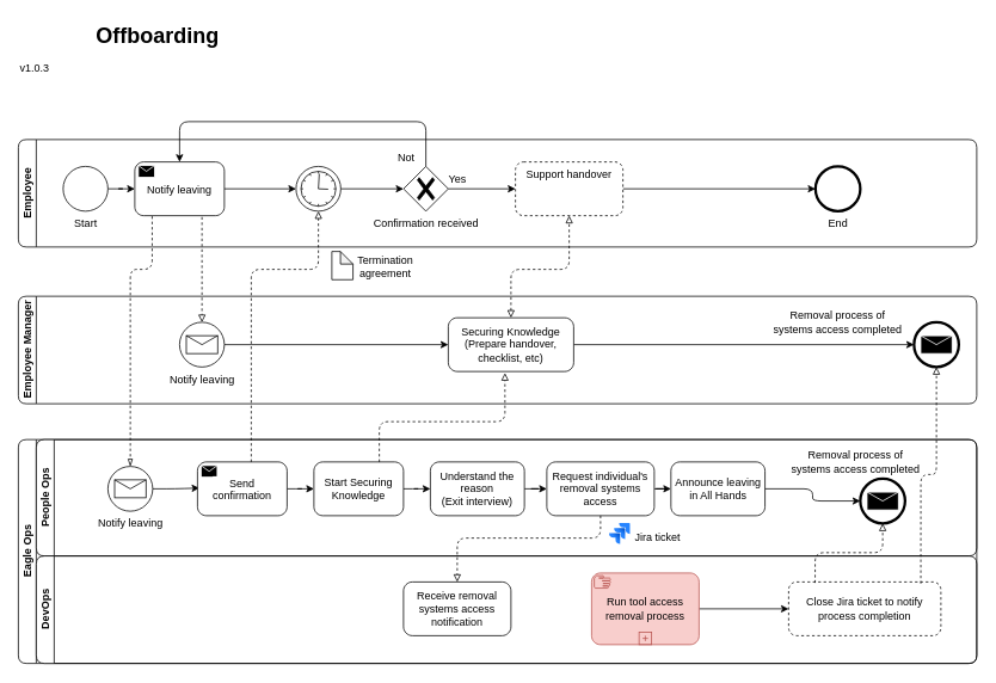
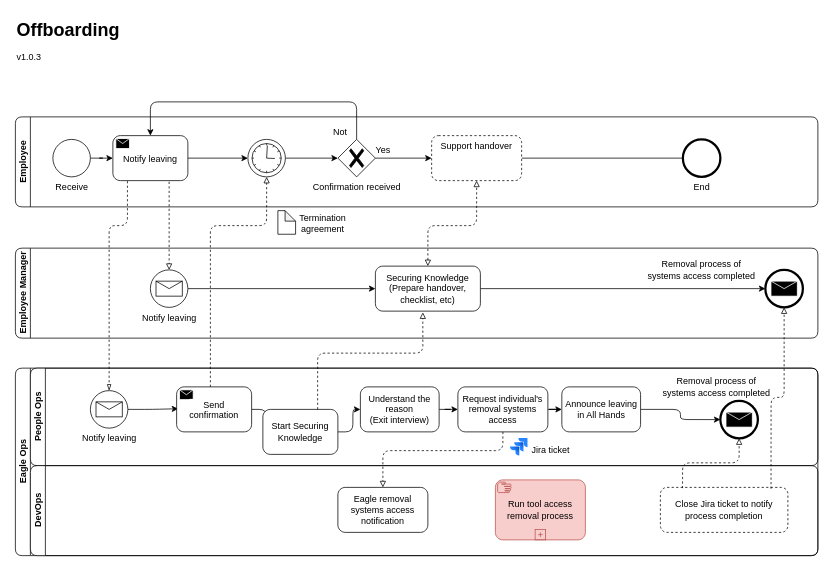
  <mxCell id="0" />
  <mxCell id="1" parent="0" />
  <mxCell id="2" value="Eagle Ops" style="swimlane;childLayout=stackLayout;resizeParent=1;resizeParentMax=0;horizontal=0;startSize=20;horizontalStack=0;html=1;rounded=1;" parent="1" vertex="1"><mxGeometry x="20" y="490" width="1070" height="250" as="geometry" /></mxCell>
  <mxCell id="3" value="People Ops" style="swimlane;startSize=20;horizontal=0;html=1;rounded=1;" parent="2" vertex="1"><mxGeometry x="20" width="1050" height="130" as="geometry" /></mxCell>
  <mxCell id="4" style="edgeStyle=orthogonalEdgeStyle;rounded=1;orthogonalLoop=1;jettySize=auto;html=1;entryX=0.021;entryY=0.486;entryDx=0;entryDy=0;entryPerimeter=0;" parent="3" source="5" target="7" edge="1"><mxGeometry relative="1" as="geometry" /></mxCell>
  <mxCell id="5" value="Notify leaving" style="points=[[0.145,0.145,0],[0.5,0,0],[0.855,0.145,0],[1,0.5,0],[0.855,0.855,0],[0.5,1,0],[0.145,0.855,0],[0,0.5,0]];shape=mxgraph.bpmn.event;html=1;verticalLabelPosition=bottom;labelBackgroundColor=#ffffff;verticalAlign=top;align=center;perimeter=ellipsePerimeter;outlineConnect=0;aspect=fixed;outline=standard;symbol=message;rounded=1;" parent="3" vertex="1"><mxGeometry x="80" y="30" width="50" height="50" as="geometry" /></mxCell>
  <mxCell id="6" style="edgeStyle=orthogonalEdgeStyle;rounded=1;orthogonalLoop=1;jettySize=auto;html=1;entryX=0;entryY=0.5;entryDx=0;entryDy=0;entryPerimeter=0;" parent="3" source="7" target="9" edge="1"><mxGeometry relative="1" as="geometry" /></mxCell>
- <mxCell id="7" value="Send &#10;confirmation" style="shape=mxgraph.bpmn.task;rectStyle=rounded;size=10;taskMarker=send;labelBackgroundColor=#ffffff;" parent="3" vertex="1"><mxGeometry x="180" y="25" width="100" height="60" as="geometry" /></mxCell>
+ <mxCell id="7" value="Send &#10;confirmation" style="shape=mxgraph.bpmn.task;rectStyle=rounded;size=10;taskMarker=send;labelBackgroundColor=#ffffff;" parent="3" vertex="1"><mxGeometry x="195" y="25" width="100" height="60" as="geometry" /></mxCell>
  <mxCell id="8" style="edgeStyle=orthogonalEdgeStyle;rounded=1;orthogonalLoop=1;jettySize=auto;html=1;entryX=0;entryY=0.5;entryDx=0;entryDy=0;entryPerimeter=0;" parent="3" source="9" target="11" edge="1"><mxGeometry relative="1" as="geometry" /></mxCell>
- <mxCell id="9" value="Start Securing Knowledge" style="points=[[0.25,0,0],[0.5,0,0],[0.75,0,0],[1,0.25,0],[1,0.5,0],[1,0.75,0],[0.75,1,0],[0.5,1,0],[0.25,1,0],[0,0.75,0],[0,0.5,0],[0,0.25,0]];shape=mxgraph.bpmn.task;whiteSpace=wrap;rectStyle=rounded;size=10;html=1;container=1;expand=0;collapsible=0;taskMarker=abstract;rounded=1;" parent="3" vertex="1"><mxGeometry x="310" y="25" width="100" height="60" as="geometry" /></mxCell>
+ <mxCell id="9" value="Start Securing Knowledge" style="points=[[0.25,0,0],[0.5,0,0],[0.75,0,0],[1,0.25,0],[1,0.5,0],[1,0.75,0],[0.75,1,0],[0.5,1,0],[0.25,1,0],[0,0.75,0],[0,0.5,0],[0,0.25,0]];shape=mxgraph.bpmn.task;whiteSpace=wrap;rectStyle=rounded;size=10;html=1;container=1;expand=0;collapsible=0;taskMarker=abstract;rounded=1;" parent="3" vertex="1"><mxGeometry x="310" y="55" width="100" height="60" as="geometry" /></mxCell>
  <mxCell id="10" style="edgeStyle=orthogonalEdgeStyle;rounded=1;orthogonalLoop=1;jettySize=auto;html=1;" parent="3" source="11" target="13" edge="1"><mxGeometry relative="1" as="geometry" /></mxCell>
  <mxCell id="11" value="Understand the reason&lt;br&gt;(Exit interview)" style="points=[[0.25,0,0],[0.5,0,0],[0.75,0,0],[1,0.25,0],[1,0.5,0],[1,0.75,0],[0.75,1,0],[0.5,1,0],[0.25,1,0],[0,0.75,0],[0,0.5,0],[0,0.25,0]];shape=mxgraph.bpmn.task;whiteSpace=wrap;rectStyle=rounded;size=10;html=1;container=1;expand=0;collapsible=0;taskMarker=abstract;rounded=1;" parent="3" vertex="1"><mxGeometry x="440" y="25" width="105" height="60" as="geometry" /></mxCell>
  <mxCell id="12" style="edgeStyle=orthogonalEdgeStyle;rounded=1;orthogonalLoop=1;jettySize=auto;html=1;" parent="3" source="13" target="15" edge="1"><mxGeometry relative="1" as="geometry" /></mxCell>
  <mxCell id="13" value="Request individual's removal systems access" style="points=[[0.25,0,0],[0.5,0,0],[0.75,0,0],[1,0.25,0],[1,0.5,0],[1,0.75,0],[0.75,1,0],[0.5,1,0],[0.25,1,0],[0,0.75,0],[0,0.5,0],[0,0.25,0]];shape=mxgraph.bpmn.task;whiteSpace=wrap;rectStyle=rounded;size=10;html=1;container=1;expand=0;collapsible=0;taskMarker=abstract;rounded=1;" parent="3" vertex="1"><mxGeometry x="570" y="25" width="120" height="60" as="geometry" /></mxCell>
  <mxCell id="14" value="" style="edgeStyle=orthogonalEdgeStyle;rounded=1;orthogonalLoop=1;jettySize=auto;html=1;entryX=0;entryY=0.5;entryDx=0;entryDy=0;entryPerimeter=0;" parent="3" source="15" target="18" edge="1"><mxGeometry relative="1" as="geometry"><mxPoint x="890" y="55" as="targetPoint" /></mxGeometry></mxCell>
  <mxCell id="15" value="Announce leaving in All Hands" style="points=[[0.25,0,0],[0.5,0,0],[0.75,0,0],[1,0.25,0],[1,0.5,0],[1,0.75,0],[0.75,1,0],[0.5,1,0],[0.25,1,0],[0,0.75,0],[0,0.5,0],[0,0.25,0]];shape=mxgraph.bpmn.task;whiteSpace=wrap;rectStyle=rounded;size=10;html=1;container=1;expand=0;collapsible=0;taskMarker=abstract;rounded=1;" parent="3" vertex="1"><mxGeometry x="708.62" y="25" width="105" height="60" as="geometry" /></mxCell>
  <mxCell id="16" value="" style="image;html=1;image=img/lib/atlassian/Jira_Logo.svg;rounded=1;aspect=fixed;" parent="3" vertex="1"><mxGeometry x="640" y="93.62" width="23.622" height="23.62" as="geometry" /></mxCell>
  <mxCell id="17" value="Jira ticket" style="text;html=1;strokeColor=none;fillColor=none;align=center;verticalAlign=middle;whiteSpace=wrap;rounded=0;" parent="3" vertex="1"><mxGeometry x="663.62" y="93.62" width="60" height="30" as="geometry" /></mxCell>
  <mxCell id="18" value="" style="points=[[0.145,0.145,0],[0.5,0,0],[0.855,0.145,0],[1,0.5,0],[0.855,0.855,0],[0.5,1,0],[0.145,0.855,0],[0,0.5,0]];shape=mxgraph.bpmn.event;html=1;verticalLabelPosition=bottom;labelBackgroundColor=#ffffff;verticalAlign=top;align=center;perimeter=ellipsePerimeter;outlineConnect=0;aspect=fixed;outline=end;symbol=message;rounded=1;" parent="3" vertex="1"><mxGeometry x="920" y="43.62" width="50" height="50" as="geometry" /></mxCell>
  <mxCell id="19" value="Removal process of systems access completed" style="text;html=1;align=center;verticalAlign=middle;whiteSpace=wrap;rounded=0;" parent="3" vertex="1"><mxGeometry x="840" y="10" width="150" height="30" as="geometry" /></mxCell>
  <mxCell id="20" value="DevOps" style="swimlane;startSize=20;horizontal=0;html=1;rounded=1;" parent="2" vertex="1"><mxGeometry x="20" y="130" width="1050" height="120" as="geometry" /></mxCell>
- <mxCell id="21" value="Receive removal systems access notification" style="points=[[0.25,0,0],[0.5,0,0],[0.75,0,0],[1,0.25,0],[1,0.5,0],[1,0.75,0],[0.75,1,0],[0.5,1,0],[0.25,1,0],[0,0.75,0],[0,0.5,0],[0,0.25,0]];shape=mxgraph.bpmn.task;whiteSpace=wrap;rectStyle=rounded;size=10;html=1;container=1;expand=0;collapsible=0;taskMarker=abstract;rounded=1;" parent="20" vertex="1"><mxGeometry x="410" y="29" width="120" height="60" as="geometry" /></mxCell>
- <mxCell id="22" value="" style="edgeStyle=orthogonalEdgeStyle;rounded=1;orthogonalLoop=1;jettySize=auto;html=1;exitX=1;exitY=0.5;exitDx=0;exitDy=0;exitPerimeter=0;" parent="20" source="24" target="23" edge="1"><mxGeometry relative="1" as="geometry"><mxPoint x="760" y="59" as="sourcePoint" /></mxGeometry></mxCell>
+ <mxCell id="21" value="Eagle removal systems access notification" style="points=[[0.25,0,0],[0.5,0,0],[0.75,0,0],[1,0.25,0],[1,0.5,0],[1,0.75,0],[0.75,1,0],[0.5,1,0],[0.25,1,0],[0,0.75,0],[0,0.5,0],[0,0.25,0]];shape=mxgraph.bpmn.task;whiteSpace=wrap;rectStyle=rounded;size=10;html=1;container=1;expand=0;collapsible=0;taskMarker=abstract;rounded=1;" parent="20" vertex="1"><mxGeometry x="410" y="29" width="120" height="60" as="geometry" /></mxCell>
  <mxCell id="23" value="Close Jira ticket to notify process completion" style="whiteSpace=wrap;html=1;rounded=1;dashed=1;" parent="20" vertex="1"><mxGeometry x="840" y="29" width="170" height="60" as="geometry" /></mxCell>
  <mxCell id="24" value="Run tool access removal process" style="points=[[0.25,0,0],[0.5,0,0],[0.75,0,0],[1,0.25,0],[1,0.5,0],[1,0.75,0],[0.75,1,0],[0.5,1,0],[0.25,1,0],[0,0.75,0],[0,0.5,0],[0,0.25,0]];shape=mxgraph.bpmn.task;whiteSpace=wrap;rectStyle=rounded;size=10;html=1;taskMarker=manual;isLoopSub=1;fillColor=#f8cecc;strokeColor=#b85450;" parent="20" vertex="1"><mxGeometry x="620" y="19" width="120" height="80" as="geometry" /></mxCell>
  <mxCell id="25" style="edgeStyle=orthogonalEdgeStyle;rounded=1;orthogonalLoop=1;jettySize=auto;html=1;entryX=0.5;entryY=0;entryDx=0;entryDy=0;entryPerimeter=0;dashed=1;endArrow=block;endFill=0;" parent="2" source="13" target="21" edge="1"><mxGeometry relative="1" as="geometry"><Array as="points"><mxPoint x="650" y="110" /><mxPoint x="490" y="110" /></Array></mxGeometry></mxCell>
  <mxCell id="26" style="edgeStyle=orthogonalEdgeStyle;rounded=1;orthogonalLoop=1;jettySize=auto;html=1;dashed=1;endArrow=block;endFill=0;exitX=0.174;exitY=0.017;exitDx=0;exitDy=0;exitPerimeter=0;" parent="2" source="23" target="18" edge="1"><mxGeometry relative="1" as="geometry"><mxPoint x="965" y="85" as="targetPoint" /></mxGeometry></mxCell>
  <mxCell id="27" value="&lt;div&gt;Employee&lt;/div&gt;" style="swimlane;startSize=20;horizontal=0;html=1;whiteSpace=wrap;rounded=1;" parent="1" vertex="1"><mxGeometry x="20" y="155" width="1070" height="120" as="geometry" /></mxCell>
  <mxCell id="28" value="" style="edgeStyle=orthogonalEdgeStyle;orthogonalLoop=1;jettySize=auto;html=1;" parent="27" source="29" target="31" edge="1"><mxGeometry relative="1" as="geometry" /></mxCell>
- <mxCell id="29" value="Start" style="points=[[0.145,0.145,0],[0.5,0,0],[0.855,0.145,0],[1,0.5,0],[0.855,0.855,0],[0.5,1,0],[0.145,0.855,0],[0,0.5,0]];shape=mxgraph.bpmn.event;html=1;verticalLabelPosition=bottom;labelBackgroundColor=#ffffff;verticalAlign=top;align=center;perimeter=ellipsePerimeter;outlineConnect=0;aspect=fixed;outline=standard;symbol=general;rounded=1;" parent="27" vertex="1"><mxGeometry x="50" y="30" width="50" height="50" as="geometry" /></mxCell>
+ <mxCell id="29" value="Receive" style="points=[[0.145,0.145,0],[0.5,0,0],[0.855,0.145,0],[1,0.5,0],[0.855,0.855,0],[0.5,1,0],[0.145,0.855,0],[0,0.5,0]];shape=mxgraph.bpmn.event;html=1;verticalLabelPosition=bottom;labelBackgroundColor=#ffffff;verticalAlign=top;align=center;perimeter=ellipsePerimeter;outlineConnect=0;aspect=fixed;outline=standard;symbol=general;rounded=1;" parent="27" vertex="1"><mxGeometry x="50" y="30" width="50" height="50" as="geometry" /></mxCell>
  <mxCell id="30" style="edgeStyle=orthogonalEdgeStyle;rounded=1;orthogonalLoop=1;jettySize=auto;html=1;" parent="27" source="31" target="33" edge="1"><mxGeometry relative="1" as="geometry" /></mxCell>
  <mxCell id="31" value="Notify leaving" style="shape=mxgraph.bpmn.task;rectStyle=rounded;size=10;taskMarker=send;labelBackgroundColor=#ffffff;" parent="27" vertex="1"><mxGeometry x="130" y="25" width="100" height="60" as="geometry" /></mxCell>
  <mxCell id="32" style="edgeStyle=orthogonalEdgeStyle;rounded=1;orthogonalLoop=1;jettySize=auto;html=1;entryX=0;entryY=0.5;entryDx=0;entryDy=0;entryPerimeter=0;" parent="27" source="33" target="36" edge="1"><mxGeometry relative="1" as="geometry" /></mxCell>
  <mxCell id="33" value="" style="points=[[0.145,0.145,0],[0.5,0,0],[0.855,0.145,0],[1,0.5,0],[0.855,0.855,0],[0.5,1,0],[0.145,0.855,0],[0,0.5,0]];shape=mxgraph.bpmn.event;html=1;verticalLabelPosition=bottom;labelBackgroundColor=#ffffff;verticalAlign=top;align=center;perimeter=ellipsePerimeter;outlineConnect=0;aspect=fixed;outline=standard;symbol=timer;rounded=1;" parent="27" vertex="1"><mxGeometry x="310" y="30" width="50" height="50" as="geometry" /></mxCell>
  <mxCell id="34" style="edgeStyle=orthogonalEdgeStyle;rounded=1;orthogonalLoop=1;jettySize=auto;html=1;" parent="27" source="36" target="31" edge="1"><mxGeometry relative="1" as="geometry"><Array as="points"><mxPoint x="455" y="-20" /><mxPoint x="180" y="-20" /></Array></mxGeometry></mxCell>
  <mxCell id="35" value="" style="edgeStyle=orthogonalEdgeStyle;rounded=1;orthogonalLoop=1;jettySize=auto;html=1;" parent="27" source="36" target="38" edge="1"><mxGeometry relative="1" as="geometry" /></mxCell>
  <mxCell id="36" value="Confirmation received" style="points=[[0.25,0.25,0],[0.5,0,0],[0.75,0.25,0],[1,0.5,0],[0.75,0.75,0],[0.5,1,0],[0.25,0.75,0],[0,0.5,0]];shape=mxgraph.bpmn.gateway2;html=1;verticalLabelPosition=bottom;labelBackgroundColor=#ffffff;verticalAlign=top;align=center;perimeter=rhombusPerimeter;outlineConnect=0;outline=none;symbol=none;gwType=exclusive;rounded=1;" parent="27" vertex="1"><mxGeometry x="430" y="30" width="50" height="50" as="geometry" /></mxCell>
- <mxCell id="37" style="edgeStyle=orthogonalEdgeStyle;rounded=1;orthogonalLoop=1;jettySize=auto;html=1;entryX=0;entryY=0.5;entryDx=0;entryDy=0;entryPerimeter=0;" parent="27" source="38" target="39" edge="1"><mxGeometry relative="1" as="geometry" /></mxCell>
+ <mxCell id="37" style="edgeStyle=orthogonalEdgeStyle;rounded=1;orthogonalLoop=1;jettySize=auto;html=1;entryX=0;entryY=0.5;entryDx=0;entryDy=0;entryPerimeter=0;endArrow=none;" parent="27" source="38" target="39" edge="1"><mxGeometry relative="1" as="geometry" /></mxCell>
  <mxCell id="38" value="Support handover" style="whiteSpace=wrap;html=1;verticalAlign=top;labelBackgroundColor=#ffffff;rounded=1;dashed=1;" parent="27" vertex="1"><mxGeometry x="555" y="25" width="120" height="60" as="geometry" /></mxCell>
  <mxCell id="39" value="End" style="points=[[0.145,0.145,0],[0.5,0,0],[0.855,0.145,0],[1,0.5,0],[0.855,0.855,0],[0.5,1,0],[0.145,0.855,0],[0,0.5,0]];shape=mxgraph.bpmn.event;html=1;verticalLabelPosition=bottom;labelBackgroundColor=#ffffff;verticalAlign=top;align=center;perimeter=ellipsePerimeter;outlineConnect=0;aspect=fixed;outline=end;symbol=terminate2;rounded=1;" parent="27" vertex="1"><mxGeometry x="890" y="30" width="50" height="50" as="geometry" /></mxCell>
  <mxCell id="40" value="Not" style="text;html=1;align=center;verticalAlign=middle;resizable=0;points=[];autosize=1;strokeColor=none;fillColor=none;" parent="27" vertex="1"><mxGeometry x="413" y="5" width="40" height="30" as="geometry" /></mxCell>
  <mxCell id="41" style="edgeStyle=orthogonalEdgeStyle;rounded=1;orthogonalLoop=1;jettySize=auto;html=1;dashed=1;endArrow=blockThin;endFill=0;exitX=0.194;exitY=1.011;exitDx=0;exitDy=0;exitPerimeter=0;entryX=0.5;entryY=0;entryDx=0;entryDy=0;entryPerimeter=0;" parent="1" source="31" target="5" edge="1"><mxGeometry relative="1" as="geometry"><Array as="points"><mxPoint x="169" y="300" /><mxPoint x="145" y="300" /></Array></mxGeometry></mxCell>
  <mxCell id="42" style="rounded=1;orthogonalLoop=1;jettySize=auto;html=1;dashed=1;endArrow=block;endFill=0;edgeStyle=orthogonalEdgeStyle;exitX=0.75;exitY=1.025;exitDx=0;exitDy=0;exitPerimeter=0;" parent="1" source="31" target="48" edge="1"><mxGeometry relative="1" as="geometry"><mxPoint x="200" y="217" as="sourcePoint" /><Array as="points"><mxPoint x="225" y="320" /><mxPoint x="225" y="320" /></Array></mxGeometry></mxCell>
  <mxCell id="43" style="edgeStyle=orthogonalEdgeStyle;rounded=1;orthogonalLoop=1;jettySize=auto;html=1;dashed=1;endArrow=block;endFill=0;" parent="1" source="7" target="33" edge="1"><mxGeometry relative="1" as="geometry"><Array as="points"><mxPoint x="280" y="300" /><mxPoint x="355" y="300" /></Array></mxGeometry></mxCell>
  <mxCell id="44" value="" style="shape=note;whiteSpace=wrap;html=1;backgroundOutline=1;darkOpacity=0.05;rounded=1;size=14;" parent="1" vertex="1"><mxGeometry x="370" y="280" width="23.622" height="31.496" as="geometry" /></mxCell>
  <mxCell id="45" value="Termination agreement" style="text;html=1;strokeColor=none;fillColor=none;align=center;verticalAlign=middle;whiteSpace=wrap;rounded=0;" parent="1" vertex="1"><mxGeometry x="400" y="281.5" width="60" height="30" as="geometry" /></mxCell>
  <mxCell id="46" value="Employee Manager" style="swimlane;startSize=20;horizontal=0;html=1;rounded=1;" parent="1" vertex="1"><mxGeometry x="20" y="330" width="1070" height="120" as="geometry"><mxRectangle x="20" width="990" height="30" as="alternateBounds" /></mxGeometry></mxCell>
  <mxCell id="47" style="edgeStyle=orthogonalEdgeStyle;rounded=1;orthogonalLoop=1;jettySize=auto;html=1;" parent="46" source="48" target="50" edge="1"><mxGeometry relative="1" as="geometry" /></mxCell>
  <mxCell id="48" value="Notify leaving" style="points=[[0.145,0.145,0],[0.5,0,0],[0.855,0.145,0],[1,0.5,0],[0.855,0.855,0],[0.5,1,0],[0.145,0.855,0],[0,0.5,0]];shape=mxgraph.bpmn.event;html=1;verticalLabelPosition=bottom;labelBackgroundColor=#ffffff;verticalAlign=top;align=center;perimeter=ellipsePerimeter;outlineConnect=0;aspect=fixed;outline=standard;symbol=message;rounded=1;" parent="46" vertex="1"><mxGeometry x="180" y="29" width="50" height="50" as="geometry" /></mxCell>
  <mxCell id="49" style="edgeStyle=orthogonalEdgeStyle;rounded=1;orthogonalLoop=1;jettySize=auto;html=1;entryX=0;entryY=0.5;entryDx=0;entryDy=0;entryPerimeter=0;" parent="46" source="50" target="51" edge="1"><mxGeometry relative="1" as="geometry" /></mxCell>
  <mxCell id="50" value="Securing Knowledge&lt;br&gt;(Prepare handover, checklist, etc)" style="points=[[0.25,0,0],[0.5,0,0],[0.75,0,0],[1,0.25,0],[1,0.5,0],[1,0.75,0],[0.75,1,0],[0.5,1,0],[0.25,1,0],[0,0.75,0],[0,0.5,0],[0,0.25,0]];shape=mxgraph.bpmn.task;whiteSpace=wrap;rectStyle=rounded;size=10;html=1;container=1;expand=0;collapsible=0;taskMarker=abstract;rounded=1;" parent="46" vertex="1"><mxGeometry x="480" y="24" width="140" height="60" as="geometry" /></mxCell>
  <mxCell id="51" value="" style="points=[[0.145,0.145,0],[0.5,0,0],[0.855,0.145,0],[1,0.5,0],[0.855,0.855,0],[0.5,1,0],[0.145,0.855,0],[0,0.5,0]];shape=mxgraph.bpmn.event;html=1;verticalLabelPosition=bottom;labelBackgroundColor=#ffffff;verticalAlign=top;align=center;perimeter=ellipsePerimeter;outlineConnect=0;aspect=fixed;outline=end;symbol=message;rounded=1;" parent="46" vertex="1"><mxGeometry x="1000" y="29" width="50" height="50" as="geometry" /></mxCell>
  <mxCell id="52" value="Removal process of systems access completed" style="text;html=1;strokeColor=none;fillColor=none;align=center;verticalAlign=middle;whiteSpace=wrap;rounded=0;" parent="46" vertex="1"><mxGeometry x="840" y="14" width="150" height="30" as="geometry" /></mxCell>
  <mxCell id="53" style="edgeStyle=orthogonalEdgeStyle;rounded=1;orthogonalLoop=1;jettySize=auto;html=1;entryX=0.452;entryY=1.028;entryDx=0;entryDy=0;entryPerimeter=0;dashed=1;endArrow=block;endFill=0;" parent="1" source="9" target="50" edge="1"><mxGeometry relative="1" as="geometry"><Array as="points"><mxPoint x="423" y="470" /><mxPoint x="563" y="470" /></Array></mxGeometry></mxCell>
  <mxCell id="54" style="edgeStyle=orthogonalEdgeStyle;rounded=1;orthogonalLoop=1;jettySize=auto;html=1;endArrow=block;endFill=0;dashed=1;startArrow=block;startFill=0;" parent="1" source="50" target="38" edge="1"><mxGeometry relative="1" as="geometry"><Array as="points"><mxPoint x="570" y="300" /><mxPoint x="635" y="300" /></Array></mxGeometry></mxCell>
  <mxCell id="55" style="edgeStyle=orthogonalEdgeStyle;rounded=1;orthogonalLoop=1;jettySize=auto;html=1;dashed=1;endArrow=block;endFill=0;exitX=0.868;exitY=0.031;exitDx=0;exitDy=0;exitPerimeter=0;entryX=0.5;entryY=1;entryDx=0;entryDy=0;entryPerimeter=0;" parent="1" source="23" target="51" edge="1"><mxGeometry relative="1" as="geometry"><mxPoint x="1006" y="599" as="sourcePoint" /><mxPoint x="1030" y="530" as="targetPoint" /></mxGeometry></mxCell>
- <mxCell id="56" value="Offboarding" style="text;strokeColor=none;fillColor=none;html=1;fontSize=24;fontStyle=1;verticalAlign=middle;align=left;" parent="1" vertex="1"><mxGeometry x="105" y="20" width="230" height="40" as="geometry" /></mxCell>
+ <mxCell id="56" value="Offboarding" style="text;strokeColor=none;fillColor=none;html=1;fontSize=24;fontStyle=1;verticalAlign=middle;align=left;" parent="1" vertex="1"><mxGeometry x="20" y="20" width="230" height="40" as="geometry" /></mxCell>
  <mxCell id="57" value="v1.0.3" style="text;html=1;strokeColor=none;fillColor=none;align=left;verticalAlign=middle;whiteSpace=wrap;rounded=0;" parent="1" vertex="1"><mxGeometry x="20" y="60" width="60" height="30" as="geometry" /></mxCell>
  <mxCell id="58" value="Yes" style="text;html=1;align=center;verticalAlign=middle;resizable=0;points=[];autosize=1;strokeColor=none;fillColor=none;" parent="1" vertex="1"><mxGeometry x="490" y="185" width="40" height="30" as="geometry" /></mxCell>
